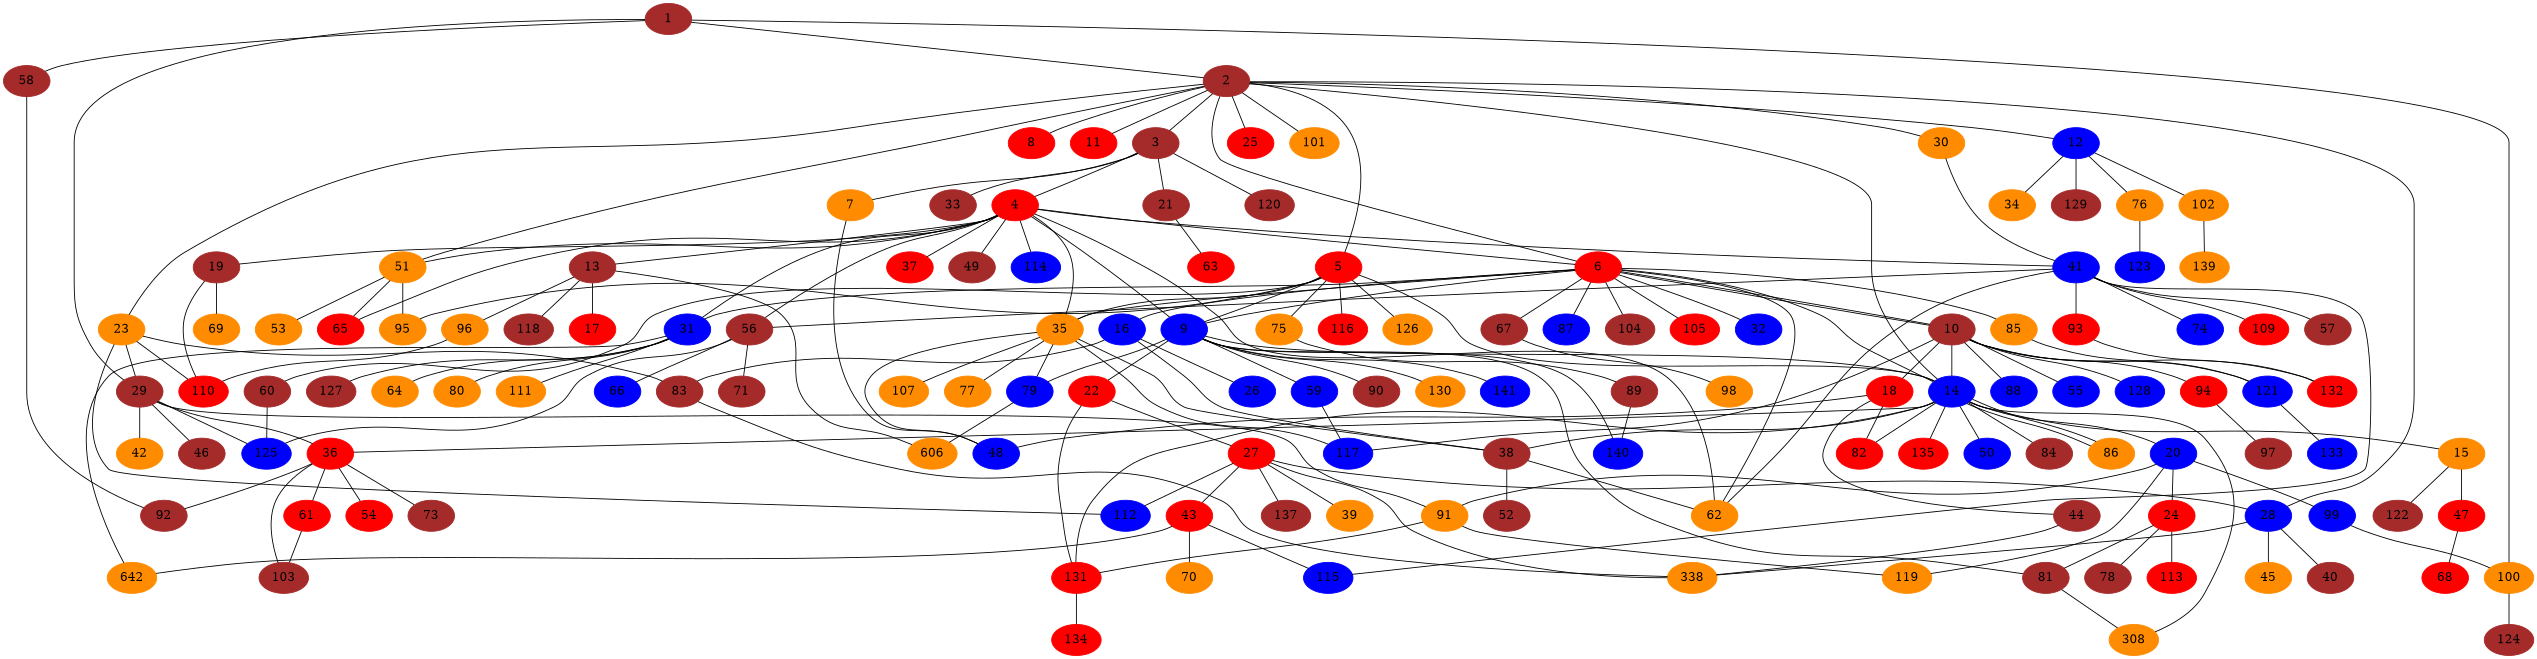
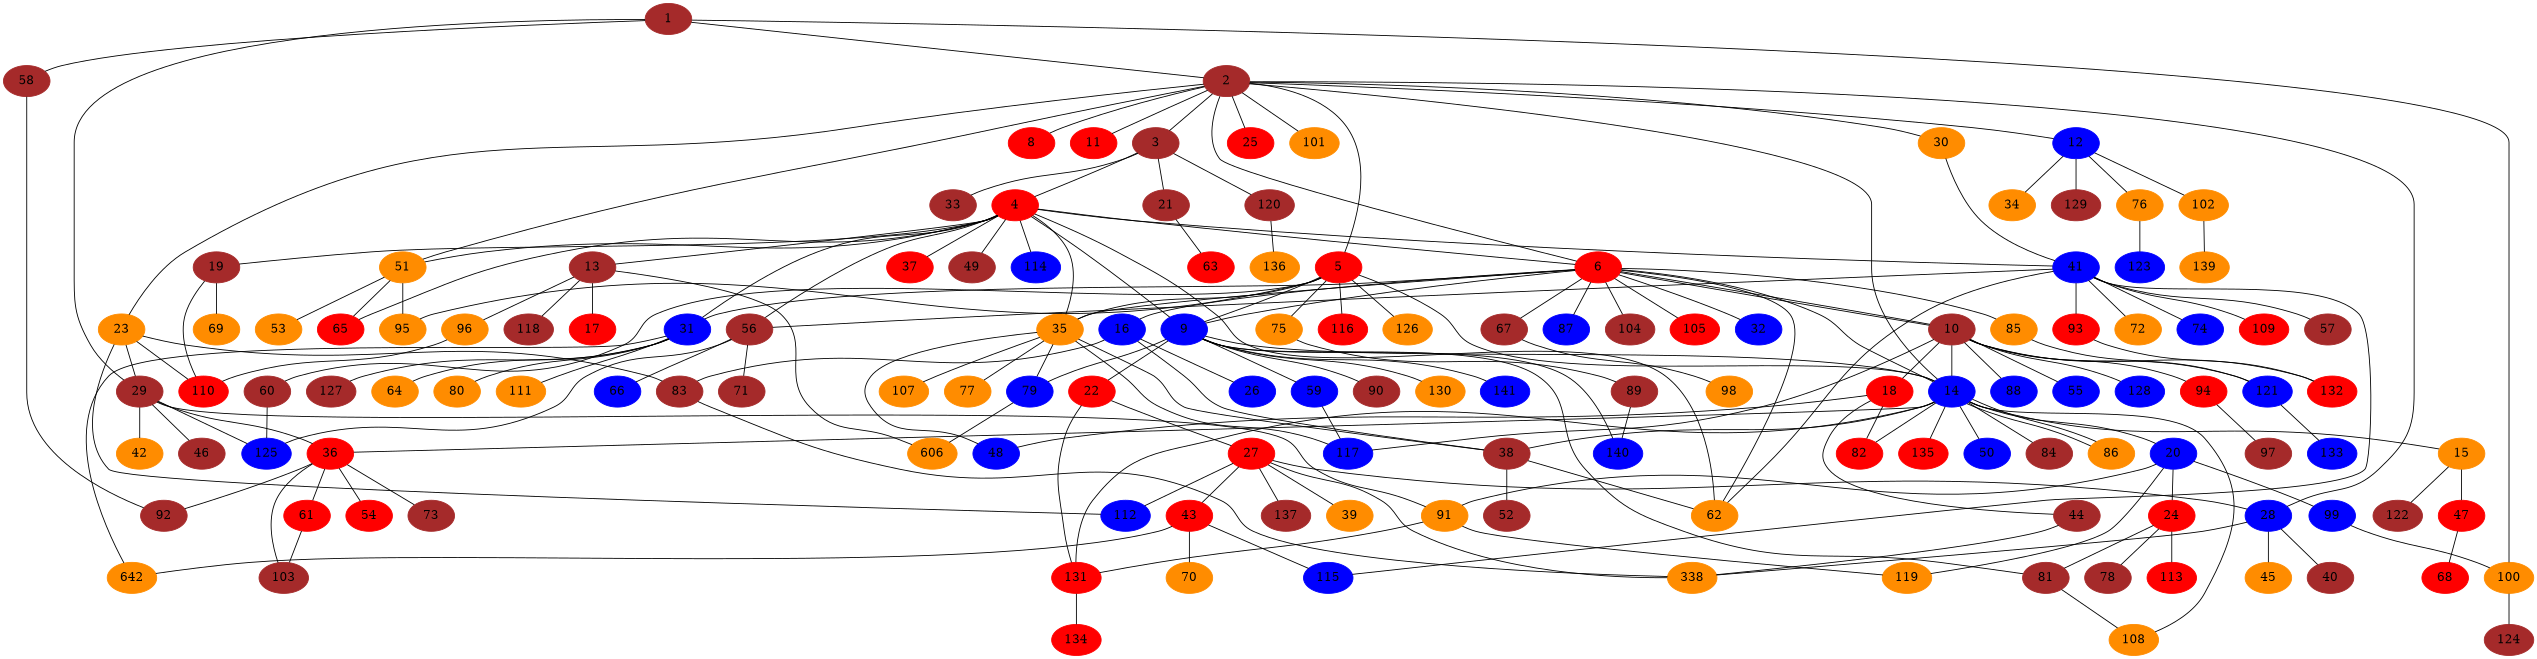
  graph {
    node [color=darkorange style=filled]
    1 [color=brown]
    2 [color=brown]
    29 [color=brown]
    58 [color=brown]
    100
    3 [color=brown]
    5 [color=red]
    6 [color=red]
    8 [color=red]
    11 [color=red]
    12 [color=blue]
    14 [color=blue]
    23
    25 [color=red]
    28 [color=blue]
    30
    51
    101
    36 [color=red]
    91
    42
    46 [color=brown]
    125 [color=blue]
    92 [color=brown]
    124 [color=brown]
    4 [color=red]
-   7
    21 [color=brown]
    33 [color=brown]
    120 [color=brown]
    9 [color=blue]
    35
    60 [color=brown]
    75
    95
    116 [color=red]
    126
    31 [color=blue]
    62
    10 [color=brown]
    16 [color=blue]
    32 [color=blue]
    67 [color=brown]
    85
    87 [color=blue]
    104 [color=brown]
    105 [color=red]
    34
    76
    102
    129 [color=brown]
    15
    20 [color=blue]
    38 [color=brown]
    50 [color=blue]
    82 [color=red]
    84 [color=brown]
    86
-   108 [label=308]
+   108
    131 [color=red]
    135 [color=red]
    83 [color=brown]
    110 [color=red]
    112 [color=blue]
    n65 [label=338]
    40 [color=brown]
    45
    41 [color=blue]
    65 [color=red]
    53
    13 [color=brown]
    19 [color=brown]
    37 [color=red]
    49 [color=brown]
    56 [color=brown]
    114 [color=blue]
    48 [color=blue]
    63 [color=red]
+   136
    22 [color=red]
    59 [color=blue]
    79 [color=blue]
    81 [color=brown]
    90 [color=brown]
    130
    140 [color=blue]
    141 [color=blue]
    17 [color=red]
    96
    n90 [label=606]
    118 [color=brown]
    69
    64
    80
    111
    127 [color=brown]
    n97 [label=642]
    117 [color=blue]
    77
    107
    57 [color=brown]
+   72
    74 [color=blue]
    93 [color=red]
    109 [color=red]
    115 [color=blue]
    66 [color=blue]
    71 [color=brown]
    89 [color=brown]
    18 [color=red]
    55 [color=blue]
    88 [color=blue]
    94 [color=red]
    121 [color=blue]
    128 [color=blue]
    132 [color=red]
    26 [color=blue]
    98
    27 [color=red]
    44 [color=brown]
    97 [color=brown]
    133 [color=blue]
    123 [color=blue]
    139
    47 [color=red]
    122 [color=brown]
    24 [color=red]
    99 [color=blue]
    119
    54 [color=red]
    61 [color=red]
    73 [color=brown]
    103 [color=brown]
    52 [color=brown]
    134 [color=red]
    68 [color=red]
    78 [color=brown]
    113 [color=red]
    39
    43 [color=red]
    137 [color=brown]
    70
    1 -- 2
    1 -- 29
    1 -- 58
    1 -- 100
    2 -- 3
    2 -- 5
    2 -- 6
    2 -- 8
    2 -- 11
    2 -- 12
    2 -- 14
    2 -- 23
    2 -- 25
    2 -- 28
    2 -- 30
    2 -- 51
    2 -- 101
    29 -- 36
    29 -- 91
    29 -- 42
    29 -- 46
    29 -- 125
    58 -- 92
    100 -- 124
    3 -- 4
-   3 -- 7
    3 -- 21
    3 -- 33
    3 -- 120
    5 -- 14
    5 -- 9
    5 -- 35
    5 -- 60
    5 -- 75
    5 -- 95
    5 -- 116
    5 -- 126
    6 -- 14
    6 -- 9
    6 -- 35
    6 -- 31
    6 -- 62
    6 -- 10
    6 -- 10
    6 -- 16
    6 -- 32
    6 -- 67
    6 -- 85
    6 -- 87
    6 -- 104
    6 -- 105
    12 -- 34
    12 -- 76
    12 -- 102
    12 -- 129
    14 -- 36
    14 -- 15
    14 -- 20
    14 -- 38
    14 -- 50
    14 -- 82
    14 -- 84
    14 -- 86
    14 -- 86
    14 -- 108
    14 -- 131
    14 -- 135
    23 -- 29
    23 -- 83
    23 -- 110
    23 -- 112
    28 -- n65
    28 -- 40
    28 -- 45
    30 -- 41
    51 -- 95
    51 -- 65
    51 -- 53
    36 -- 92
    36 -- 54
    36 -- 61
    36 -- 73
    36 -- 103
    91 -- 131
    91 -- 119
    4 -- 6
    4 -- 51
    4 -- 9
    4 -- 35
    4 -- 31
    4 -- 62
    4 -- 41
    4 -- 65
    4 -- 13
    4 -- 19
    4 -- 37
    4 -- 49
    4 -- 56
    4 -- 114
-   7 -- 48
    21 -- 63
+   120 -- 136
    9 -- 14
    9 -- 22
    9 -- 59
    9 -- 79
    9 -- 81
    9 -- 90
    9 -- 130
    9 -- 140
    9 -- 141
    35 -- 38
    35 -- 48
    35 -- 79
    35 -- 117
    35 -- 77
    35 -- 107
    60 -- 125
    75 -- 89
    31 -- 64
    31 -- 80
    31 -- 111
    31 -- 127
    31 -- n97
    10 -- 14
    10 -- 117
    10 -- 18
    10 -- 55
    10 -- 88
    10 -- 94
    10 -- 121
    10 -- 128
    10 -- 132
    16 -- 38
    16 -- 83
    16 -- 26
    67 -- 98
    85 -- 121
    76 -- 123
    102 -- 139
    15 -- 47
    15 -- 122
    20 -- 91
    20 -- 24
    20 -- 99
    20 -- 119
    38 -- 62
    38 -- 52
    131 -- 134
    83 -- n65
    41 -- 62
    41 -- 56
    41 -- 57
+   41 -- 72
    41 -- 74
    41 -- 93
    41 -- 109
    41 -- 115
    13 -- 17
    13 -- 96
    13 -- n90
    13 -- 118
    19 -- 110
    19 -- 69
    56 -- 125
    56 -- 66
    56 -- 71
    22 -- 131
    22 -- 27
    59 -- 117
    79 -- n90
    81 -- 108
    96 -- 110
    93 -- 132
    89 -- 140
    18 -- 82
    18 -- 48
    18 -- 44
    94 -- 97
    121 -- 133
    27 -- 28
    27 -- 112
    27 -- n65
    27 -- 39
    27 -- 43
    27 -- 137
    44 -- n65
    47 -- 68
    24 -- 81
    24 -- 78
    24 -- 113
    99 -- 100
    61 -- 103
    43 -- n97
    43 -- 115
    43 -- 70
  }
